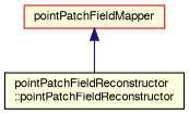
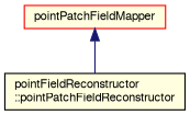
  digraph {
    node [fillcolor=lightyellow fontname=FreeSans fontsize=10 shape=record style=filled]
-   n1 [color=black fontcolor=black height=0.2 label="pointPatchFieldReconstructor\l::pointPatchFieldReconstructor" width=0.4]
+   n1 [color=black fontcolor=black height=0.2 label="pointFieldReconstructor\l::pointPatchFieldReconstructor" width=0.4]
    n2 [color=red height=0.2 label=pointPatchFieldMapper width=0.4]
    n2 -> n1 [color=midnightblue dir=back fontname=FreeSans fontsize=10 labelfontname=FreeSans labelfontsize=10 style=solid]
  }
